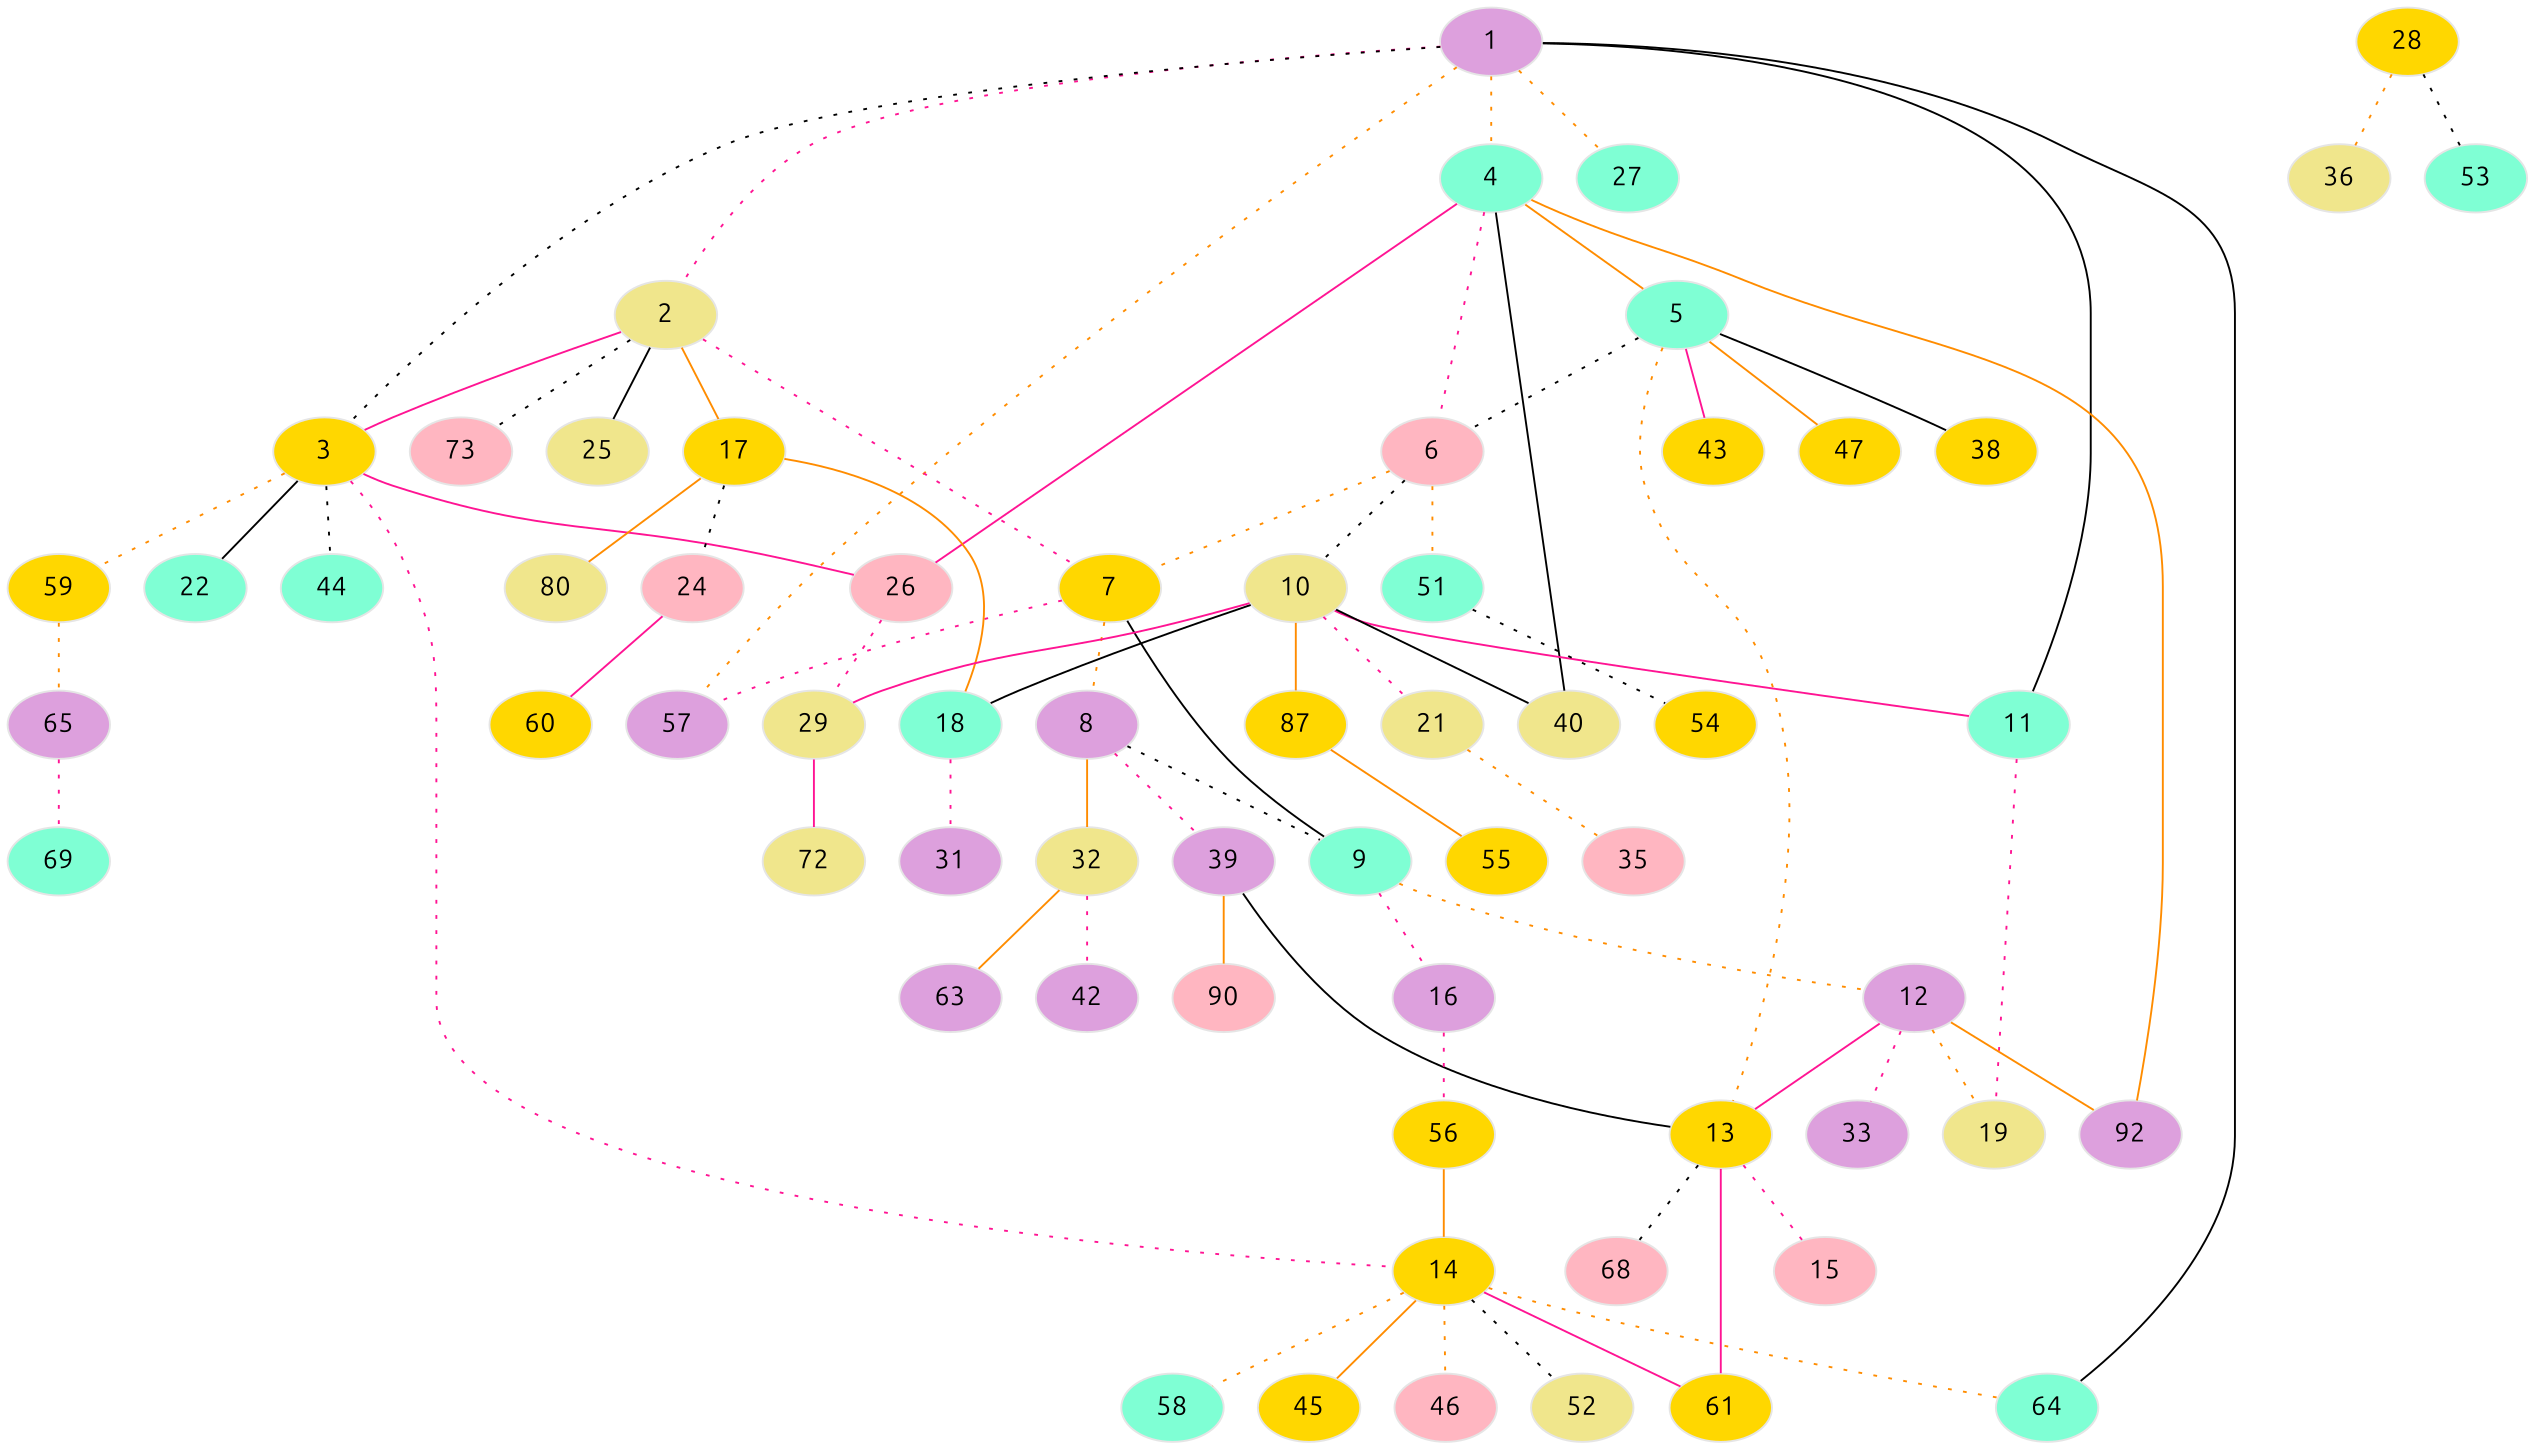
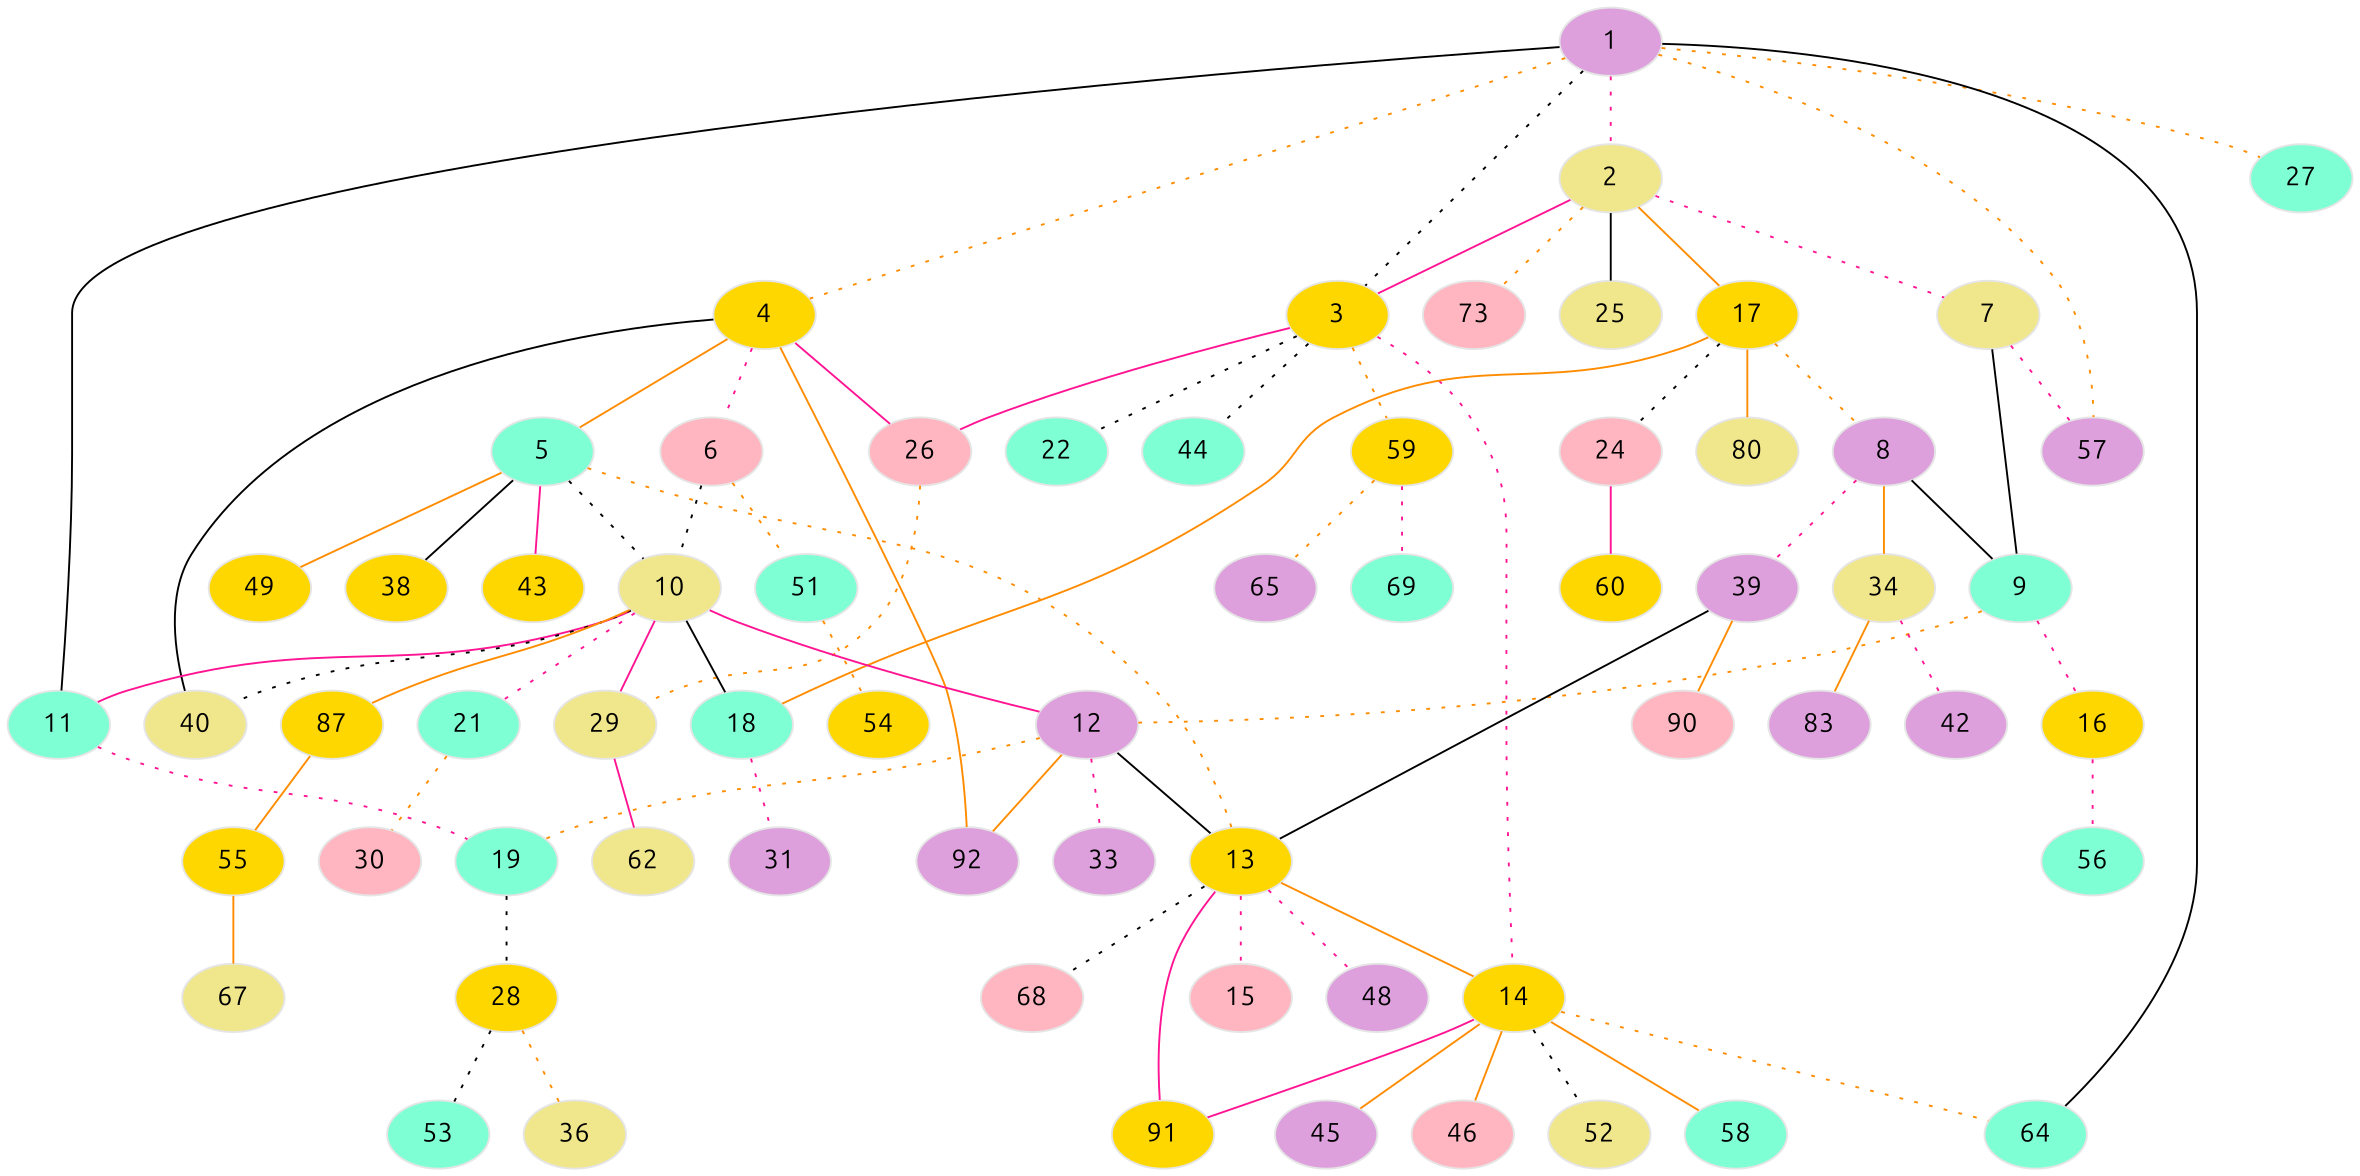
  graph {
    fontname=Ubuntu
    node [color=gray90 fillcolor=gold fontname=Ubuntu style=filled]
    edge [color=darkorange fontname=Ubuntu style=dotted]
    1 [fillcolor=plum]
    2 [fillcolor=khaki]
    3
-   4 [fillcolor=aquamarine]
+   4
    11 [fillcolor=aquamarine]
    27 [fillcolor=aquamarine]
    57 [fillcolor=plum]
    64 [fillcolor=aquamarine]
-   7
+   7 [fillcolor=khaki]
    17
    n11 [fillcolor=lightpink label=73]
    25 [fillcolor=khaki]
    14
    22 [fillcolor=aquamarine]
    26 [fillcolor=lightpink]
    44 [fillcolor=aquamarine]
    59
    5 [fillcolor=aquamarine]
    6 [fillcolor=lightpink]
    n20 [fillcolor=plum label=92]
    40 [fillcolor=khaki]
-   19 [fillcolor=khaki]
+   19 [fillcolor=aquamarine]
    8 [fillcolor=plum]
    9 [fillcolor=aquamarine]
    18 [fillcolor=aquamarine]
    24 [fillcolor=lightpink]
    n27 [fillcolor=khaki label=80]
-   61
-   45
+   61 [label=91]
+   45 [fillcolor=plum]
    46 [fillcolor=lightpink]
    52 [fillcolor=khaki]
    58 [fillcolor=aquamarine]
    29 [fillcolor=khaki]
    65 [fillcolor=plum]
    n35 [fillcolor=aquamarine label=69]
    13
    38
    43
-   49 [label=47]
+   49
    10 [fillcolor=khaki]
    51 [fillcolor=aquamarine]
    15 [fillcolor=lightpink]
+   48 [fillcolor=plum]
    68 [fillcolor=lightpink]
    12 [fillcolor=plum]
-   21 [fillcolor=khaki]
+   21 [fillcolor=aquamarine]
    n47 [label=87]
    54
-   34 [fillcolor=khaki label=32]
+   34 [fillcolor=khaki]
    39 [fillcolor=plum]
-   16 [fillcolor=plum]
+   16
    42 [fillcolor=plum]
-   63 [fillcolor=plum]
+   63 [fillcolor=plum label=83]
    n54 [fillcolor=lightpink label=90]
    33 [fillcolor=plum]
-   56
+   56 [fillcolor=aquamarine]
    31 [fillcolor=plum]
-   35 [fillcolor=lightpink]
-   62 [fillcolor=khaki label=72]
+   35 [fillcolor=lightpink label=30]
+   62 [fillcolor=khaki]
    55
    28
    60
    36 [fillcolor=khaki]
    53 [fillcolor=aquamarine]
+   67 [fillcolor=khaki]
    1 -- 2 [color=deeppink]
    1 -- 3 [color=black]
    1 -- 4
    1 -- 11 [color=black style=solid]
    1 -- 27
    1 -- 57
    1 -- 64 [color=black style=solid]
    2 -- 3 [color=deeppink style=solid]
    2 -- 7 [color=deeppink]
    2 -- 17 [style=solid]
-   2 -- n11 [color=black]
+   2 -- n11
    2 -- 25 [color=black style=solid]
    3 -- 14 [color=deeppink]
-   3 -- 22 [color=black style=solid]
+   3 -- 22 [color=black]
    3 -- 26 [color=deeppink style=solid]
    3 -- 44 [color=black]
    3 -- 59
    4 -- 26 [color=deeppink style=solid]
    4 -- 5 [style=solid]
    4 -- 6 [color=deeppink]
    4 -- n20 [style=solid]
    4 -- 40 [color=black style=solid]
    11 -- 19 [color=deeppink]
    7 -- 57 [color=deeppink]
-   7 -- 8
+   17 -- 8
    7 -- 9 [color=black style=solid]
    17 -- 18 [style=solid]
    17 -- 24 [color=black]
    17 -- n27 [style=solid]
    14 -- 64
    14 -- 61 [color=deeppink style=solid]
    14 -- 45 [style=solid]
-   14 -- 46
+   14 -- 46 [style=solid]
    14 -- 52 [color=black]
-   14 -- 58
-   26 -- 29 [color=deeppink]
+   14 -- 58 [style=solid]
+   26 -- 29
    59 -- 65
-   65 -- n35 [color=deeppink]
-   5 -- 6 [color=black]
+   59 -- n35 [color=deeppink]
+   5 -- 10 [color=black]
    5 -- 13
    5 -- 38 [color=black style=solid]
    5 -- 43 [color=deeppink style=solid]
    5 -- 49 [style=solid]
-   6 -- 7
    6 -- 10 [color=black]
    6 -- 51
-   8 -- 9 [color=black]
+   19 -- 28 [color=black]
+   8 -- 9 [color=black style=solid]
    8 -- 34 [style=solid]
    8 -- 39 [color=deeppink]
    9 -- 12
    9 -- 16 [color=deeppink]
    18 -- 31 [color=deeppink]
    24 -- 60 [color=deeppink style=solid]
    29 -- 62 [color=deeppink style=solid]
-   56 -- 14 [style=solid]
+   13 -- 14 [style=solid]
    13 -- 61 [color=deeppink style=solid]
    13 -- 15 [color=deeppink]
+   13 -- 48 [color=deeppink]
    13 -- 68 [color=black]
    10 -- 11 [color=deeppink style=solid]
-   10 -- 40 [color=black style=solid]
+   10 -- 40 [color=black]
    10 -- 18 [color=black style=solid]
    10 -- 29 [color=deeppink style=solid]
+   10 -- 12 [color=deeppink style=solid]
    10 -- 21 [color=deeppink]
    10 -- n47 [style=solid]
-   51 -- 54 [color=black]
+   51 -- 54
    12 -- n20 [style=solid]
    12 -- 19
-   12 -- 13 [color=deeppink style=solid]
+   12 -- 13 [color=black style=solid]
    12 -- 33 [color=deeppink]
    21 -- 35
    n47 -- 55 [style=solid]
    34 -- 42 [color=deeppink]
    34 -- 63 [style=solid]
    39 -- 13 [color=black style=solid]
    39 -- n54 [style=solid]
    16 -- 56 [color=deeppink]
+   55 -- 67 [style=solid]
    28 -- 36
    28 -- 53 [color=black]
  }
